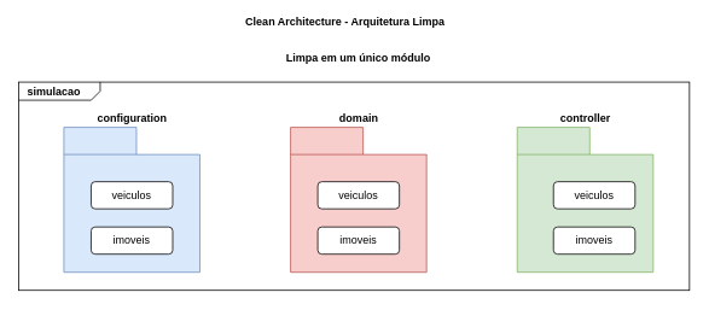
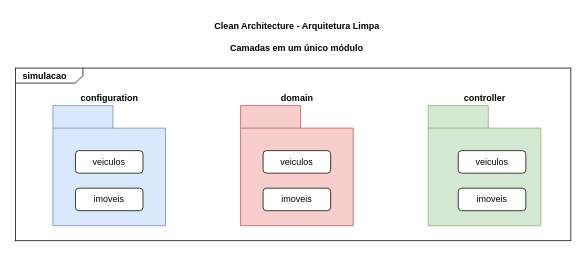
  <mxCell id="0" />
  <mxCell id="1" parent="0" />
  <mxCell id="2" value="&lt;p style=&quot;margin: 0px ; margin-top: 4px ; margin-left: 10px ; text-align: left&quot;&gt;&lt;b&gt;simulacao&lt;/b&gt;&lt;/p&gt;" style="html=1;strokeWidth=1;shape=mxgraph.sysml.package;html=1;overflow=fill;whiteSpace=wrap;" parent="1" vertex="1"><mxGeometry x="20" y="90" width="740" height="230" as="geometry" /></mxCell>
  <mxCell id="3" value="configuration" style="shape=folder;fontStyle=1;tabWidth=80;tabHeight=30;tabPosition=left;html=1;boundedLbl=1;fillColor=#dae8fc;strokeColor=#6c8ebf;labelPosition=center;verticalLabelPosition=top;align=center;verticalAlign=bottom;" parent="1" vertex="1"><mxGeometry x="70" y="140" width="150" height="160" as="geometry" /></mxCell>
  <mxCell id="4" value="controller" style="shape=folder;fontStyle=1;tabWidth=80;tabHeight=30;tabPosition=left;html=1;boundedLbl=1;fillColor=#d5e8d4;strokeColor=#82b366;labelPosition=center;verticalLabelPosition=top;align=center;verticalAlign=bottom;" parent="1" vertex="1"><mxGeometry x="570" y="140" width="150" height="160" as="geometry" /></mxCell>
  <mxCell id="5" value="domain" style="shape=folder;fontStyle=1;tabWidth=80;tabHeight=30;tabPosition=left;html=1;boundedLbl=1;fillColor=#f8cecc;strokeColor=#b85450;labelPosition=center;verticalLabelPosition=top;align=center;verticalAlign=bottom;" parent="1" vertex="1"><mxGeometry x="320" y="140" width="150" height="160" as="geometry" /></mxCell>
- <mxCell id="6" value="Clean Architecture - Arquitetura Limpa" style="text;whiteSpace=wrap;html=1;align=center;fontStyle=1" parent="1" vertex="1"><mxGeometry x="262.5" y="10" width="235" height="30" as="geometry" /></mxCell>
- <mxCell id="7" value="Limpa em um único módulo" style="text;whiteSpace=wrap;html=1;align=center;fontStyle=1" parent="1" vertex="1"><mxGeometry x="280" y="50" width="230" height="30" as="geometry" /></mxCell>
+ <mxCell id="6" value="Clean Architecture - Arquitetura Limpa" style="text;whiteSpace=wrap;html=1;align=center;fontStyle=1" parent="1" vertex="1"><mxGeometry x="277.5" y="20" width="235" height="30" as="geometry" /></mxCell>
+ <mxCell id="7" value="Camadas em um único módulo" style="text;whiteSpace=wrap;html=1;align=center;fontStyle=1" parent="1" vertex="1"><mxGeometry x="280" y="50" width="230" height="30" as="geometry" /></mxCell>
  <mxCell id="8" value="veiculos" style="rounded=1;whiteSpace=wrap;html=1;" parent="1" vertex="1"><mxGeometry x="100" y="200" width="90" height="30" as="geometry" /></mxCell>
  <mxCell id="9" value="imoveis" style="rounded=1;whiteSpace=wrap;html=1;" parent="1" vertex="1"><mxGeometry x="100" y="250" width="90" height="30" as="geometry" /></mxCell>
  <mxCell id="10" value="veiculos" style="rounded=1;whiteSpace=wrap;html=1;" parent="1" vertex="1"><mxGeometry x="350" y="200" width="90" height="30" as="geometry" /></mxCell>
  <mxCell id="11" value="imoveis" style="rounded=1;whiteSpace=wrap;html=1;" parent="1" vertex="1"><mxGeometry x="350" y="250" width="90" height="30" as="geometry" /></mxCell>
  <mxCell id="12" value="veiculos" style="rounded=1;whiteSpace=wrap;html=1;" parent="1" vertex="1"><mxGeometry x="610" y="200" width="90" height="30" as="geometry" /></mxCell>
  <mxCell id="13" value="imoveis" style="rounded=1;whiteSpace=wrap;html=1;" parent="1" vertex="1"><mxGeometry x="610" y="250" width="90" height="30" as="geometry" /></mxCell>
